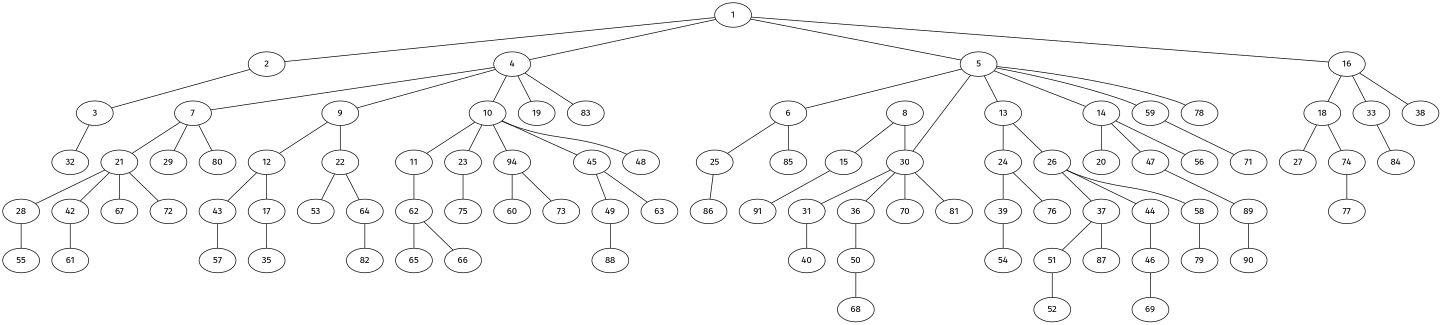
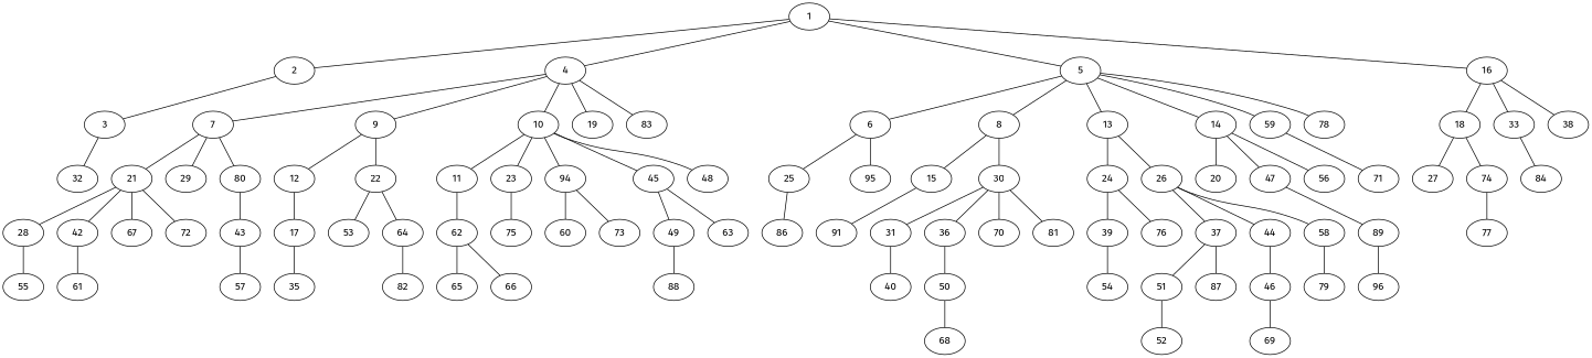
  graph {
    fontname="Fira Sans"
    node [fontname="Fira Sans"]
    edge [fontname="Fira Sans"]
    1
    2
    4
    5
    16
    3
    7
    9
    10
    19
    83
    6
    8
    13
    14
    59
    78
    18
    33
    38
    32
    21
    29
    80
    12
    22
    11
    23
    n29 [label=94]
    45
    48
    25
-   85
+   85 [label=95]
    15
    30
    24
    26
    20
    47
    56
    71
    27
    74
    84
    28
    42
    67
    72
    17
    43
    53
    64
    62
    75
    60
    73
    49
    63
    86
    n60 [label=91]
    31
    36
    70
    81
    39
    76
    37
    44
    58
    89
    55
    61
    40
    50
    35
    57
    82
    65
    66
    88
    54
    51
    87
    46
    79
-   90
+   90 [label=96]
    77
    52
    69
    68
    1 -- 2
    1 -- 4
    1 -- 5
    1 -- 16
    2 -- 3
    4 -- 7
    4 -- 9
    4 -- 10
    4 -- 19
    4 -- 83
    5 -- 6
-   5 -- 30
+   5 -- 8
    5 -- 13
    5 -- 14
    5 -- 59
    5 -- 78
    16 -- 18
    16 -- 33
    16 -- 38
    3 -- 32
    7 -- 21
    7 -- 29
    7 -- 80
    9 -- 12
    9 -- 22
    10 -- 11
    10 -- 23
    10 -- n29
    10 -- 45
    10 -- 48
    6 -- 25
    6 -- 85
    8 -- 15
    8 -- 30
    13 -- 24
    13 -- 26
    14 -- 20
    14 -- 47
    14 -- 56
    59 -- 71
    18 -- 27
    18 -- 74
    33 -- 84
    21 -- 28
    21 -- 42
    21 -- 67
    21 -- 72
    12 -- 17
-   12 -- 43
+   80 -- 43
    22 -- 53
    22 -- 64
    11 -- 62
    23 -- 75
    n29 -- 60
    n29 -- 73
    45 -- 49
    45 -- 63
    25 -- 86
    15 -- n60
    30 -- 31
    30 -- 36
    30 -- 70
    30 -- 81
    24 -- 39
    24 -- 76
    26 -- 37
    26 -- 44
    26 -- 58
    47 -- 89
    74 -- 77
    28 -- 55
    42 -- 61
    17 -- 35
    43 -- 57
    64 -- 82
    62 -- 65
    62 -- 66
    49 -- 88
    31 -- 40
    36 -- 50
    39 -- 54
    37 -- 51
    37 -- 87
    44 -- 46
    58 -- 79
    89 -- 90
    50 -- 68
    51 -- 52
    46 -- 69
  }
